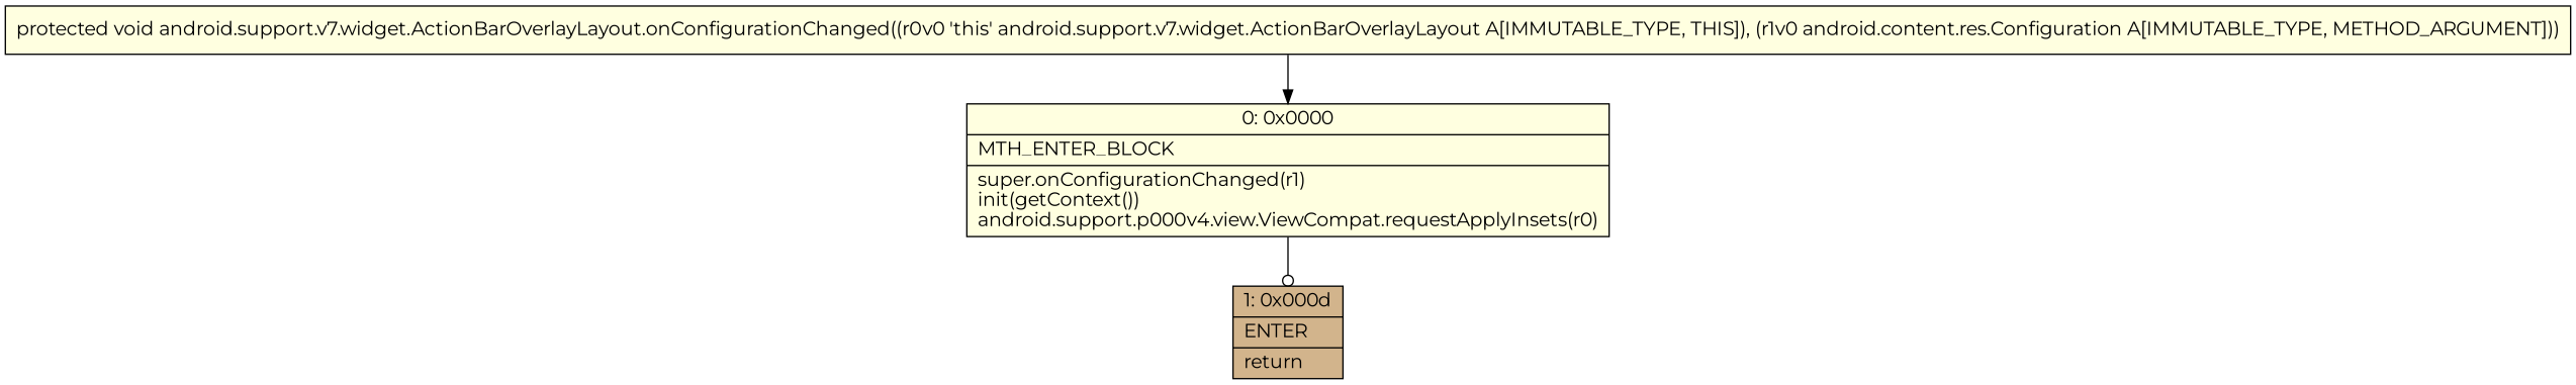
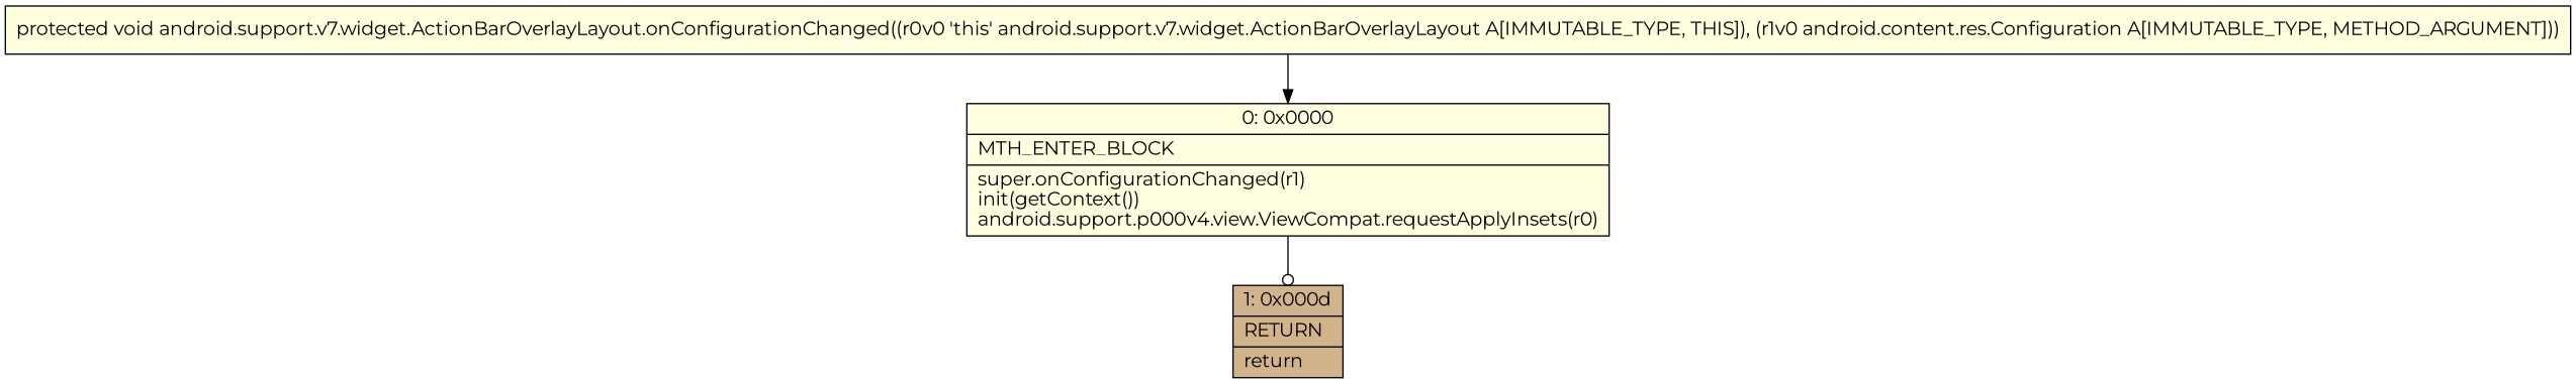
  digraph {
    fontname=Montserrat
    node [shape=record style=filled fillcolor=lightyellow fontname=Montserrat]
    edge [fontname=Montserrat]
    n1 [label="{0\:\ 0x0000|MTH_ENTER_BLOCK\l|super.onConfigurationChanged(r1)\linit(getContext())\landroid.support.p000v4.view.ViewCompat.requestApplyInsets(r0)\l}"]
-   n2 [label="{1\:\ 0x000d|ENTER\l|return\l}" fillcolor=tan]
+   n2 [label="{1\:\ 0x000d|RETURN\l|return\l}" fillcolor=tan]
    n3 [label="{protected void android.support.v7.widget.ActionBarOverlayLayout.onConfigurationChanged((r0v0 'this' android.support.v7.widget.ActionBarOverlayLayout A[IMMUTABLE_TYPE, THIS]), (r1v0 android.content.res.Configuration A[IMMUTABLE_TYPE, METHOD_ARGUMENT])) }"]
    n1 -> n2 [arrowhead=odot]
    n3 -> n1 [arrowhead=normal]
  }
